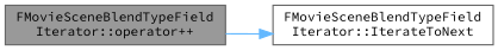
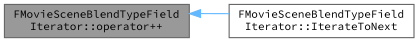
  digraph {
    rankdir=LR
    fontname="Source Code Pro"
    node [fontname="Source Code Pro" fontsize=10 shape=box style=filled]
    n1 [color=gray40 fillcolor=grey60 fontcolor=black height=0.2 label="FMovieSceneBlendTypeField\lIterator::operator++" width=0.4]
    n2 [color=grey40 fillcolor=white height=0.2 label="FMovieSceneBlendTypeField\lIterator::IterateToNext" width=0.4]
-   n1 -> n2 [color=steelblue1 fontname="Source Code Pro" fontsize=10 labelfontname=Helvetica labelfontsize=10 style=solid]
+   n2 -> n1 [color=steelblue1 fontname="Source Code Pro" fontsize=10 labelfontname=Helvetica labelfontsize=10 style=solid]
  }
